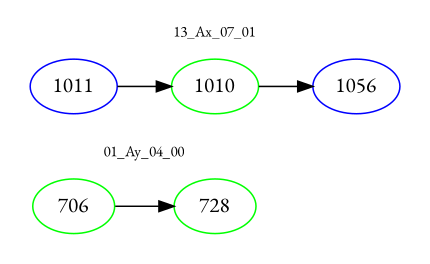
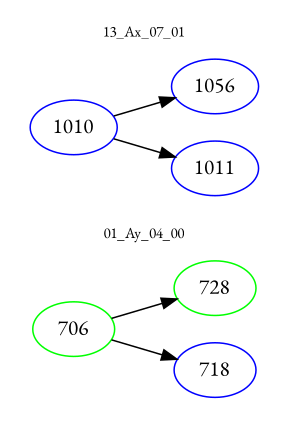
  digraph {
    fontname="EB Garamond"
    rankdir=LR
    node [color=green fontname="EB Garamond"]
    edge [color=black fontname="EB Garamond"]
    n1 [label=706]
+   n2 [color=blue label=718]
    n3 [label=728]
-   n4 [label=1010]
+   n4 [color=blue label=1010]
    n5 [color=blue label=1011]
    n6 [color=blue label=1056]
    subgraph cluster_1 {
      color=white
      fontsize=10
      label="01_Ay_04_00"
      n1
+     n2
      n3
    }
    subgraph cluster_2 {
      color=white
      fontsize=10
      label="13_Ax_07_01"
      n4
      n5
      n6
    }
+   n1 -> n2
    n1 -> n3
-   n5 -> n4
+   n4 -> n5
    n4 -> n6
  }
